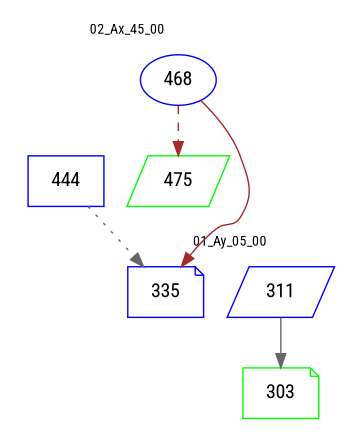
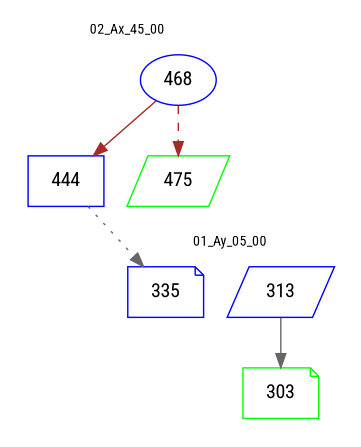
  digraph {
    fontname="Roboto Condensed"
    node [color=blue fontname="Roboto Condensed" shape=parallelogram]
    edge [color=gray40 fontname="Roboto Condensed" style=solid]
-   n1 [label=311]
+   n1 [label=313]
    n2 [color=green label=303 shape=note]
    n3 [label=335 shape=note]
    n4 [label=468 shape=ellipse]
    n5 [label=444 shape=box]
    n6 [color=green label=475]
    subgraph cluster_1 {
      color=white
      fontsize=10
      label="01_Ay_05_00"
      n1
      n2
      n3
    }
    subgraph cluster_2 {
      color=white
      fontsize=10
      label="02_Ax_45_00"
      n4
      n5
      n6
    }
    n1 -> n2
-   n4 -> n3 [color=brown]
+   n4 -> n5 [color=brown]
    n4 -> n6 [color=brown style=dashed]
    n5 -> n3 [style=dotted]
  }
